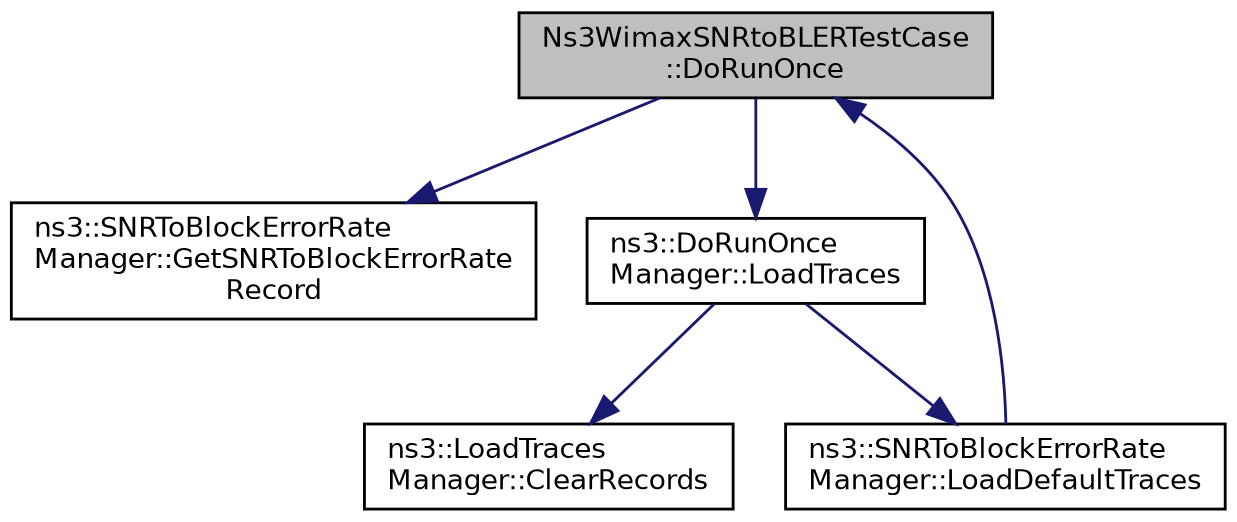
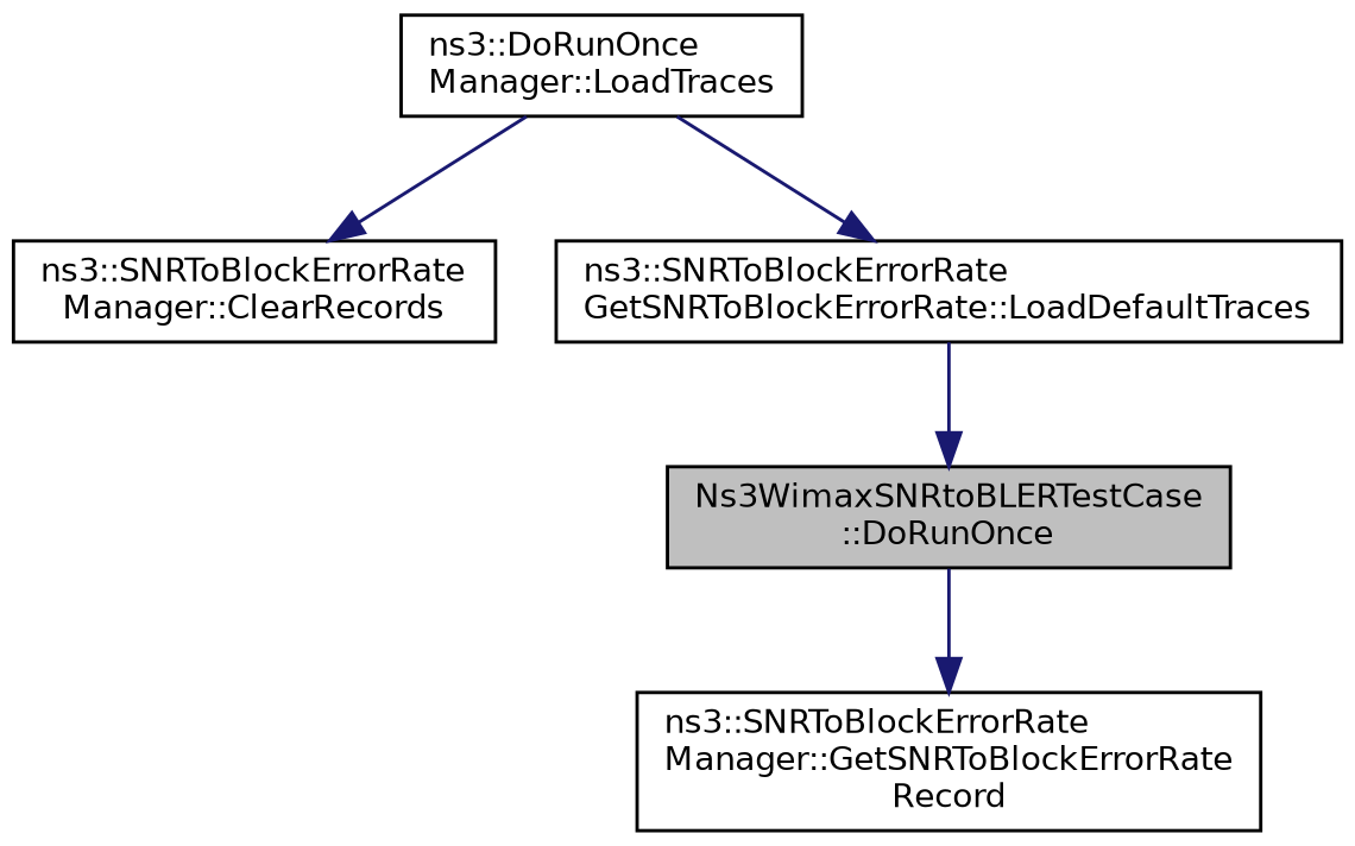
  digraph {
    rankdir=TB
    node [color=black fillcolor=white fontname=Helvetica fontsize=10 shape=record style=filled]
    edge [color=midnightblue fontname=Helvetica fontsize=10 labelfontname=Helvetica labelfontsize=10 style=solid]
    n1 [fillcolor=grey75 fontcolor=black height=0.2 label="Ns3WimaxSNRtoBLERTestCase\l::DoRunOnce" width=0.4]
    n2 [height=0.2 label="ns3::SNRToBlockErrorRate\lManager::GetSNRToBlockErrorRate\lRecord" width=0.4]
    n3 [height=0.2 label="ns3::DoRunOnce\lManager::LoadTraces" width=0.4]
-   n4 [height=0.2 label="ns3::LoadTraces\lManager::ClearRecords" width=0.4]
-   n5 [height=0.2 label="ns3::SNRToBlockErrorRate\lManager::LoadDefaultTraces" width=0.4]
+   n4 [height=0.2 label="ns3::SNRToBlockErrorRate\lManager::ClearRecords" width=0.4]
+   n5 [height=0.2 label="ns3::SNRToBlockErrorRate\lGetSNRToBlockErrorRate::LoadDefaultTraces" width=0.4]
    n1 -> n2
-   n1 -> n3
    n3 -> n4
    n3 -> n5
    n5 -> n1
  }
